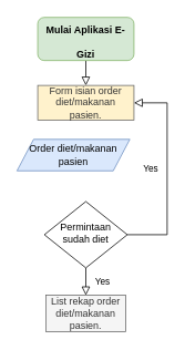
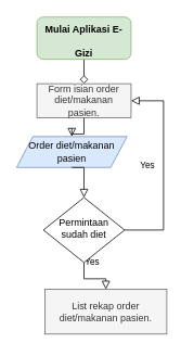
  <mxCell id="0" />
  <mxCell id="1" parent="0" />
- <mxCell id="2" value="" style="rounded=0;html=1;jettySize=auto;orthogonalLoop=1;fontSize=11;endArrow=block;endFill=0;endSize=8;strokeWidth=1;shadow=0;labelBackgroundColor=none;edgeStyle=orthogonalEdgeStyle;exitX=0.5;exitY=1;exitDx=0;exitDy=0;entryX=0.5;entryY=0;entryDx=0;entryDy=0;" parent="1" source="3" target="6" edge="1"><mxGeometry relative="1" as="geometry"><mxPoint x="103" y="11" as="sourcePoint" /><mxPoint x="103" y="121" as="targetPoint" /></mxGeometry></mxCell>
+ <mxCell id="2" value="" style="rounded=0;html=1;jettySize=auto;orthogonalLoop=1;fontSize=11;endArrow=diamond;endFill=0;endSize=8;strokeWidth=1;shadow=0;labelBackgroundColor=none;edgeStyle=orthogonalEdgeStyle;exitX=0.5;exitY=1;exitDx=0;exitDy=0;entryX=0.5;entryY=0;entryDx=0;entryDy=0;" parent="1" source="3" target="6" edge="1"><mxGeometry relative="1" as="geometry"><mxPoint x="103" y="11" as="sourcePoint" /><mxPoint x="103" y="121" as="targetPoint" /></mxGeometry></mxCell>
  <mxCell id="3" value="&lt;h1&gt;&lt;font style=&quot;font-size: 12px&quot;&gt;Mulai Aplikasi E-Gizi&lt;/font&gt;&lt;/h1&gt;" style="rounded=1;whiteSpace=wrap;html=1;fontSize=12;glass=0;strokeWidth=1;shadow=0;fillColor=#d5e8d4;fontStyle=1;strokeColor=#82b366;" parent="1" vertex="1"><mxGeometry x="45" y="20" width="116" height="52" as="geometry" /></mxCell>
  <mxCell id="4" value="Yes" style="rounded=0;html=1;jettySize=auto;orthogonalLoop=1;fontSize=11;endArrow=block;endFill=0;endSize=8;strokeWidth=1;shadow=0;labelBackgroundColor=none;edgeStyle=orthogonalEdgeStyle;exitX=0.5;exitY=1;exitDx=0;exitDy=0;entryX=0.5;entryY=0;entryDx=0;entryDy=0;" parent="1" source="5" target="10" edge="1"><mxGeometry y="20" relative="1" as="geometry"><mxPoint as="offset" /><mxPoint x="103" y="321" as="sourcePoint" /><mxPoint x="103" y="412" as="targetPoint" /></mxGeometry></mxCell>
  <mxCell id="5" value="Permintaan sudah diet" style="rhombus;whiteSpace=wrap;html=1;shadow=0;fontFamily=Helvetica;fontSize=12;align=center;strokeWidth=1;spacing=6;spacingTop=-4;" parent="1" vertex="1"><mxGeometry x="53" y="242" width="100" height="80" as="geometry" /></mxCell>
- <mxCell id="6" value="Form isian order diet/makanan pasien." style="rounded=0;whiteSpace=wrap;html=1;fillColor=#fff2cc;strokeColor=#666666;fontColor=#333333;" vertex="1" parent="1"><mxGeometry x="45" y="102" width="116" height="42" as="geometry" /></mxCell>
+ <mxCell id="6" value="Form isian order diet/makanan pasien." style="rounded=0;whiteSpace=wrap;html=1;fillColor=#f5f5f5;strokeColor=#666666;fontColor=#333333;" vertex="1" parent="1"><mxGeometry x="45" y="102" width="116" height="42" as="geometry" /></mxCell>
  <mxCell id="7" value="Order diet/makanan pasien" style="shape=parallelogram;perimeter=parallelogramPerimeter;whiteSpace=wrap;html=1;fixedSize=1;fontSize=12;fillColor=#dae8fc;strokeColor=#6c8ebf;" vertex="1" parent="1"><mxGeometry x="20" y="167" width="136" height="38" as="geometry" /></mxCell>
- <mxCell id="10" value="List rekap order diet/makanan pasien." style="rounded=0;whiteSpace=wrap;html=1;fillColor=#f5f5f5;strokeColor=#666666;fontColor=#333333;" vertex="1" parent="1"><mxGeometry x="55" y="355" width="96" height="44" as="geometry" /></mxCell>
+ <mxCell id="8" value="" style="rounded=0;html=1;jettySize=auto;orthogonalLoop=1;fontSize=11;endArrow=block;endFill=0;endSize=8;strokeWidth=1;shadow=0;labelBackgroundColor=none;edgeStyle=orthogonalEdgeStyle;exitX=0.5;exitY=1;exitDx=0;exitDy=0;" edge="1" parent="1" source="6" target="7"><mxGeometry relative="1" as="geometry"><mxPoint x="103" y="191" as="sourcePoint" /><mxPoint x="102" y="231" as="targetPoint" /><Array as="points" /></mxGeometry></mxCell>
+ <mxCell id="9" value="" style="rounded=0;html=1;jettySize=auto;orthogonalLoop=1;fontSize=11;endArrow=block;endFill=0;endSize=8;strokeWidth=1;shadow=0;labelBackgroundColor=none;edgeStyle=orthogonalEdgeStyle;exitX=0.5;exitY=1;exitDx=0;exitDy=0;entryX=0.5;entryY=0;entryDx=0;entryDy=0;" edge="1" parent="1" source="7" target="5"><mxGeometry relative="1" as="geometry"><mxPoint x="103" y="285" as="sourcePoint" /><mxPoint x="103" y="345" as="targetPoint" /><Array as="points" /></mxGeometry></mxCell>
+ <mxCell id="10" value="List rekap order diet/makanan pasien." style="rounded=0;whiteSpace=wrap;html=1;fillColor=#f5f5f5;strokeColor=#666666;fontColor=#333333;" vertex="1" parent="1"><mxGeometry x="55" y="355" width="150" height="55" as="geometry" /></mxCell>
  <mxCell id="11" value="Yes" style="rounded=0;jettySize=auto;orthogonalLoop=1;fontSize=11;endArrow=block;endFill=0;endSize=8;strokeWidth=1;shadow=0;labelBackgroundColor=none;edgeStyle=orthogonalEdgeStyle;exitX=1;exitY=0.5;exitDx=0;exitDy=0;entryX=1;entryY=0.5;entryDx=0;entryDy=0;strokeColor=default;fontFamily=Helvetica;html=1;labelBorderColor=none;" edge="1" parent="1" source="5" target="6"><mxGeometry x="0.036" y="20" relative="1" as="geometry"><mxPoint as="offset" /><mxPoint x="151" y="286" as="sourcePoint" /><mxPoint x="151" y="319" as="targetPoint" /><Array as="points"><mxPoint x="201" y="282" /><mxPoint x="201" y="123" /></Array></mxGeometry></mxCell>
